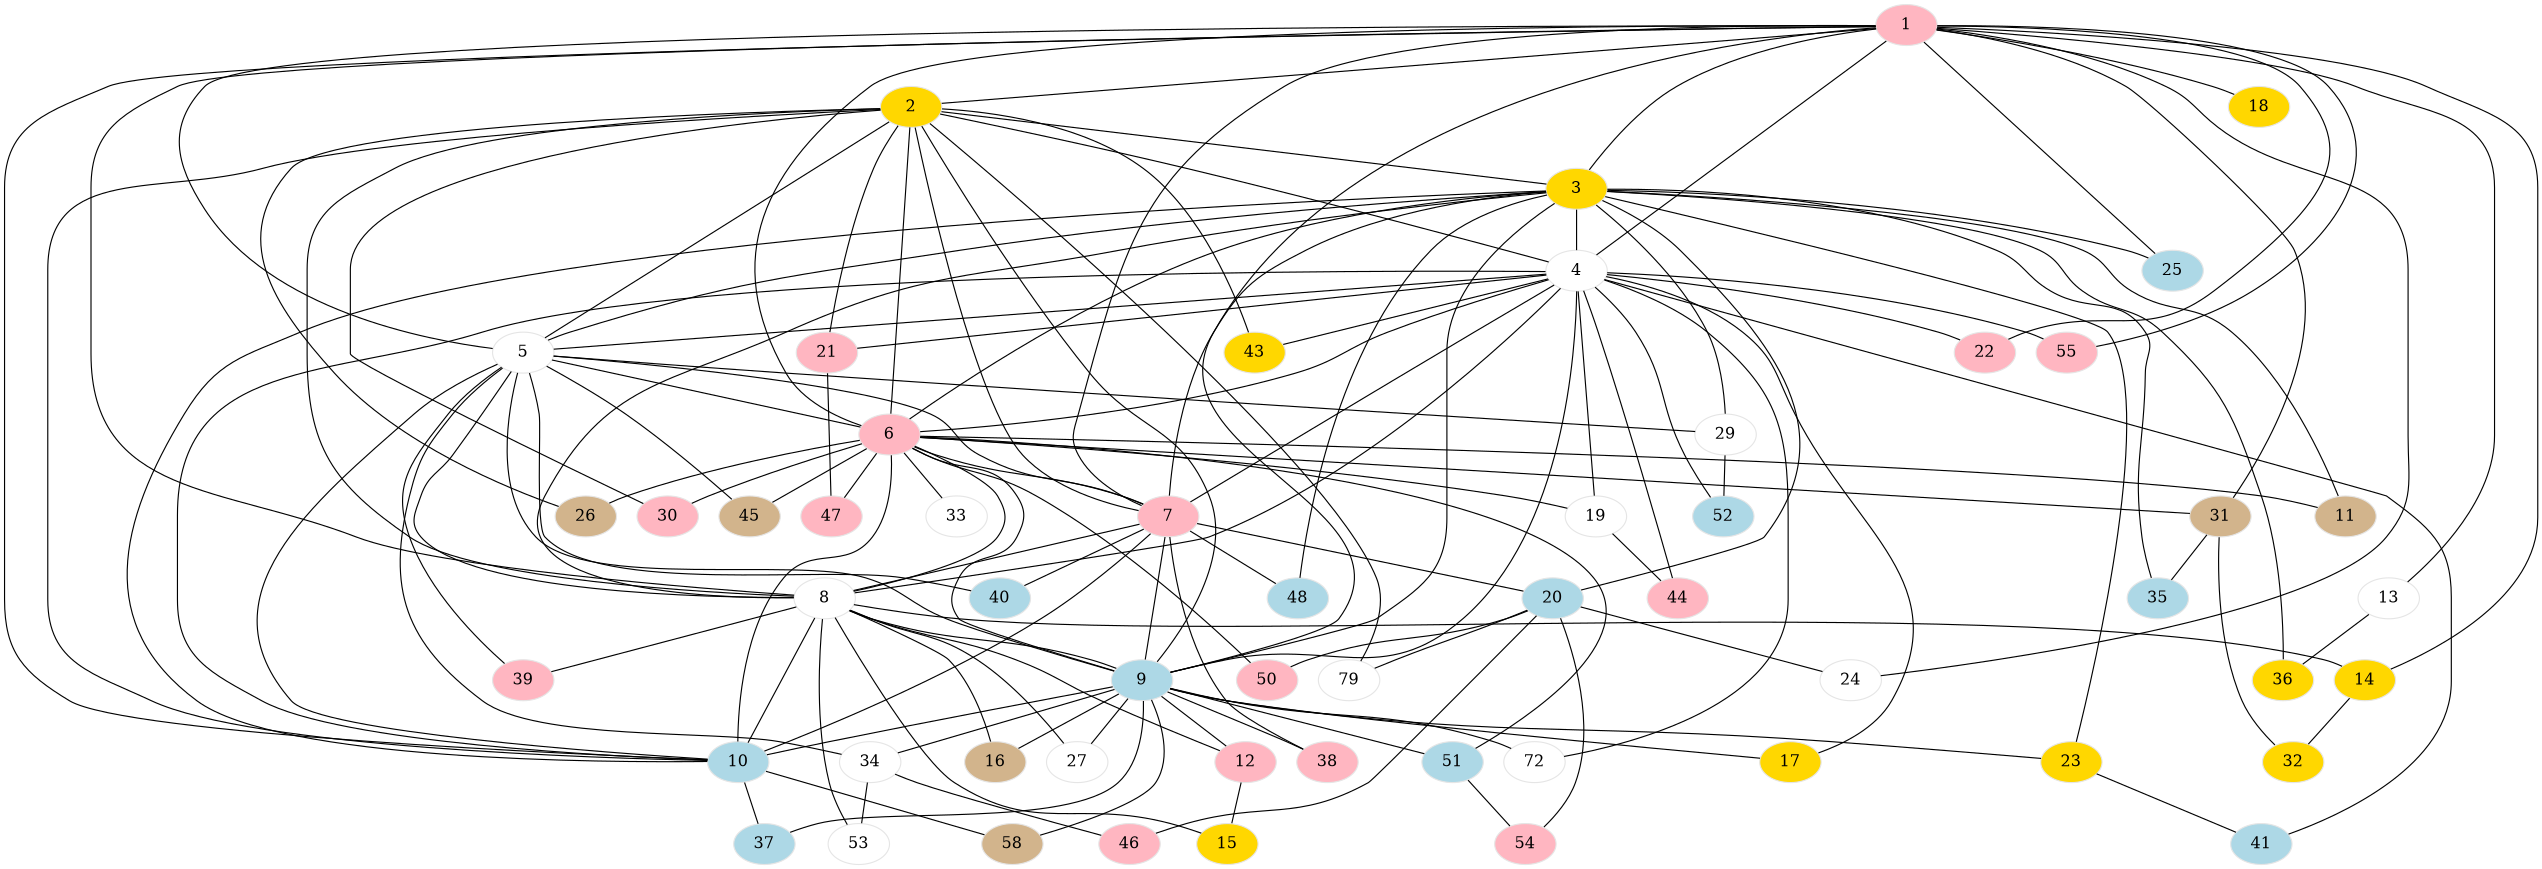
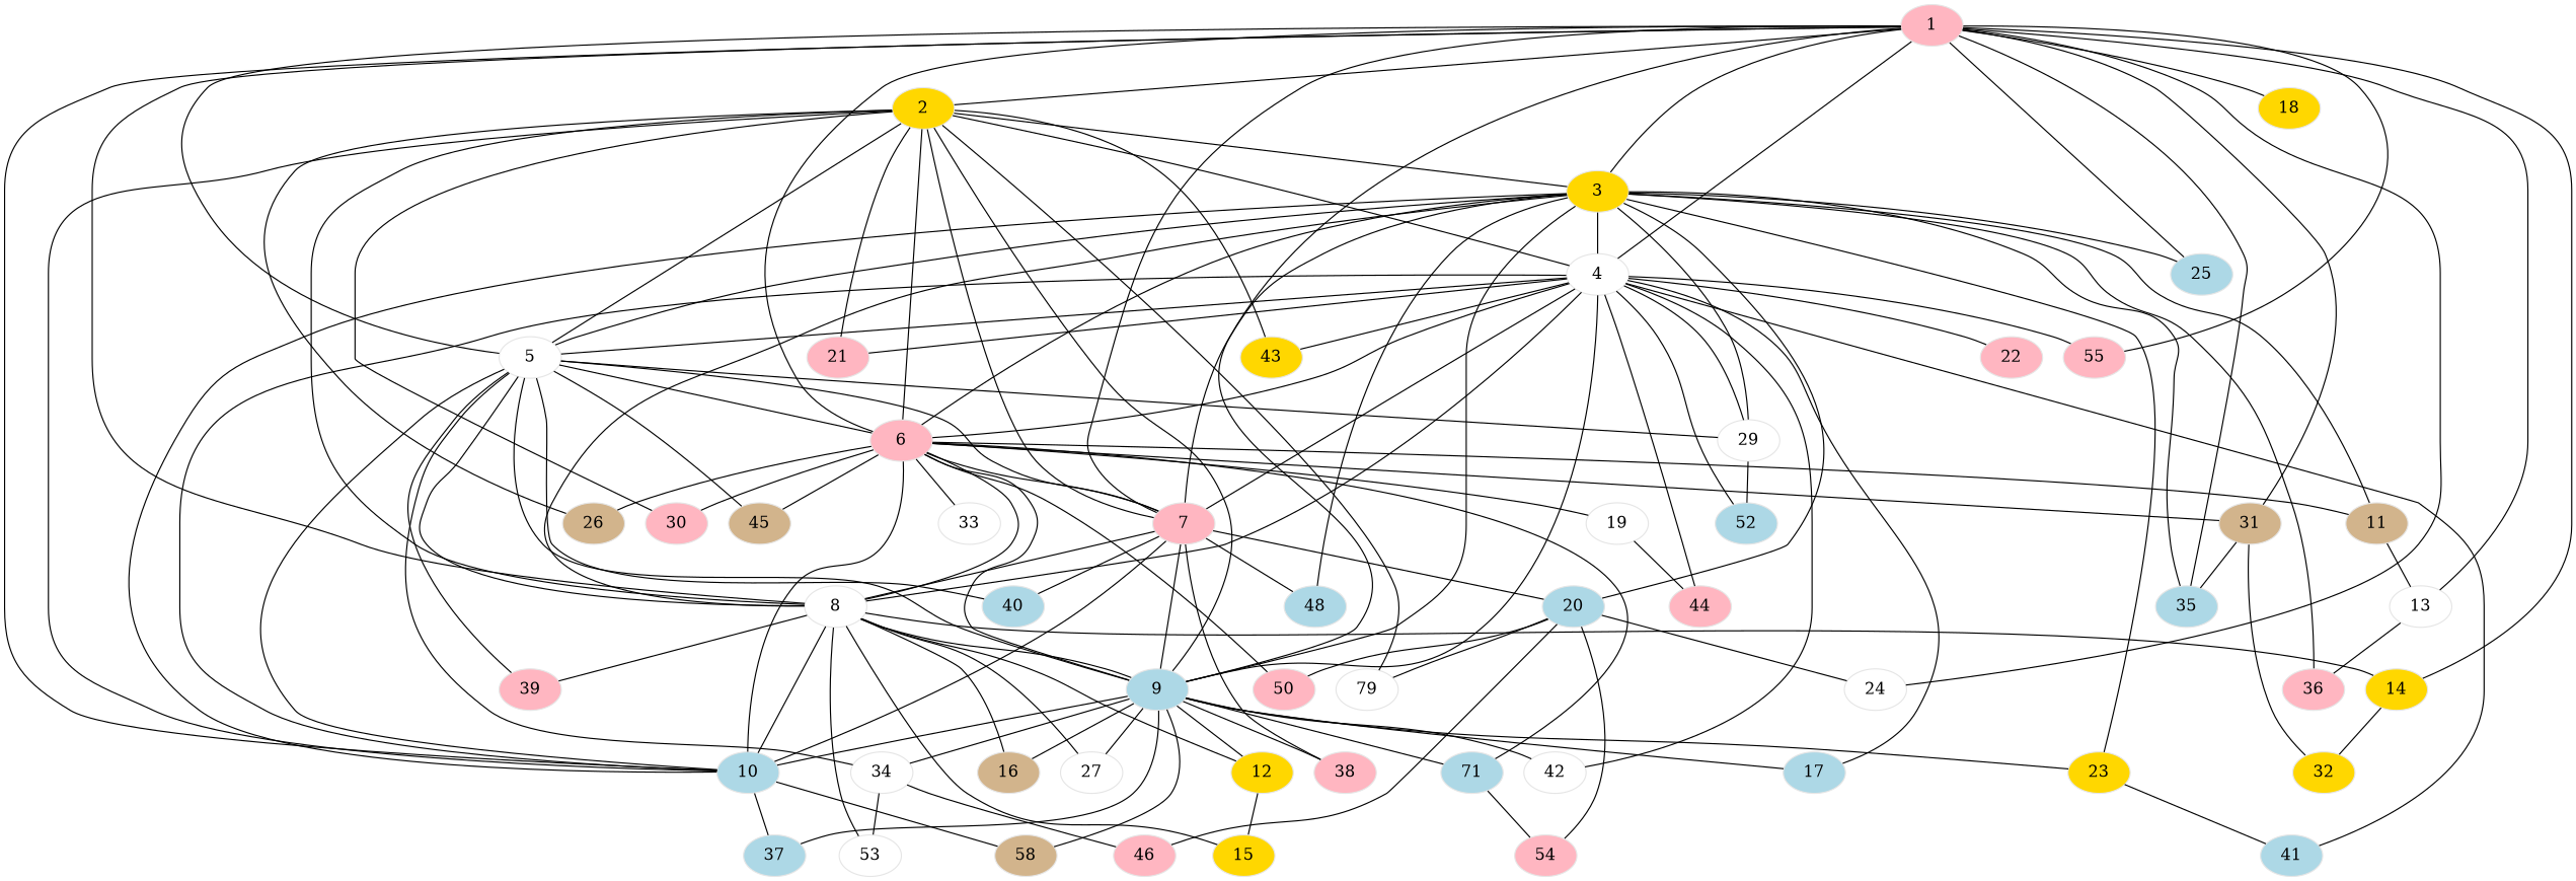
  graph {
    node [color=gray90 fillcolor=lightpink style=filled]
    2 [fillcolor=gold]
    1
    3 [fillcolor=gold]
    4 [fillcolor=white]
    5 [fillcolor=white]
    6
    7
    8 [fillcolor=white]
    9 [fillcolor=lightblue]
    10 [fillcolor=lightblue]
    13 [fillcolor=white]
    14 [fillcolor=gold]
    18 [fillcolor=gold]
    22
    24 [fillcolor=white]
    25 [fillcolor=lightblue]
    31 [fillcolor=tan]
    55
    21
    26 [fillcolor=tan]
    30
    43 [fillcolor=gold]
    n23 [fillcolor=white label=79]
    11 [fillcolor=tan]
    20 [fillcolor=lightblue]
    23 [fillcolor=gold]
    29 [fillcolor=white]
    35 [fillcolor=lightblue]
-   36 [fillcolor=gold]
+   36
    48 [fillcolor=lightblue]
-   17 [fillcolor=gold]
+   17 [fillcolor=lightblue]
    19 [fillcolor=white]
    41 [fillcolor=lightblue]
-   42 [fillcolor=white label=72]
+   42 [fillcolor=white]
    44
    52 [fillcolor=lightblue]
    34 [fillcolor=white]
    39
    40 [fillcolor=lightblue]
    45 [fillcolor=tan]
    33 [fillcolor=white]
-   47
    50
-   51 [fillcolor=lightblue]
+   51 [fillcolor=lightblue label=71]
    38
-   12
+   12 [fillcolor=gold]
    15 [fillcolor=gold]
    16 [fillcolor=tan]
    27 [fillcolor=white]
    53 [fillcolor=white]
    n51 [fillcolor=tan label=58]
    37 [fillcolor=lightblue]
    32 [fillcolor=gold]
    46
    54
    2 -- 3
    2 -- 4
    2 -- 5
    2 -- 6
    2 -- 7
    2 -- 8
    2 -- 9
    2 -- 10
    2 -- 21
    2 -- 26
    2 -- 30
    2 -- 43
    2 -- n23
    1 -- 2
    1 -- 3
    1 -- 4
    1 -- 5
    1 -- 6
    1 -- 7
    1 -- 8
    1 -- 9
    1 -- 10
    1 -- 13
    1 -- 14
    1 -- 18
-   1 -- 22
+   1 -- 35
    1 -- 24
    1 -- 25
    1 -- 31
    1 -- 55
    3 -- 4
    3 -- 5
    3 -- 6
    3 -- 7
    3 -- 8
    3 -- 9
    3 -- 10
    3 -- 25
    3 -- 11
    3 -- 20
    3 -- 23
    3 -- 29
    3 -- 35
    3 -- 36
    3 -- 48
    4 -- 5
    4 -- 6
    4 -- 7
    4 -- 8
    4 -- 9
    4 -- 10
    4 -- 22
    4 -- 55
    4 -- 21
    4 -- 43
    4 -- 17
-   4 -- 19
+   4 -- 29
    4 -- 41
    4 -- 42
    4 -- 44
    4 -- 52
    5 -- 6
    5 -- 7
    5 -- 8
    5 -- 9
    5 -- 10
    5 -- 29
    5 -- 34
    5 -- 39
    5 -- 40
    5 -- 45
    6 -- 7
    6 -- 8
    6 -- 9
    6 -- 10
    6 -- 31
    6 -- 26
    6 -- 30
    6 -- 11
    6 -- 19
    6 -- 45
    6 -- 33
-   6 -- 47
    6 -- 50
    6 -- 51
    7 -- 8
    7 -- 9
    7 -- 10
    7 -- 20
    7 -- 48
    7 -- 40
    7 -- 38
    8 -- 9
    8 -- 10
    8 -- 14
    8 -- 39
    8 -- 12
    8 -- 15
    8 -- 16
    8 -- 27
    8 -- 53
    9 -- 10
    9 -- 23
    9 -- 17
    9 -- 42
    9 -- 34
    9 -- 51
    9 -- 38
    9 -- 12
    9 -- 16
    9 -- 27
    9 -- n51
    9 -- 37
    10 -- n51
    10 -- 37
    13 -- 36
    14 -- 32
    31 -- 35
    31 -- 32
-   21 -- 47
+   11 -- 13
    20 -- 24
    20 -- n23
    20 -- 50
    20 -- 46
    20 -- 54
    23 -- 41
    29 -- 52
    19 -- 44
    34 -- 53
    34 -- 46
    51 -- 54
    12 -- 15
  }
